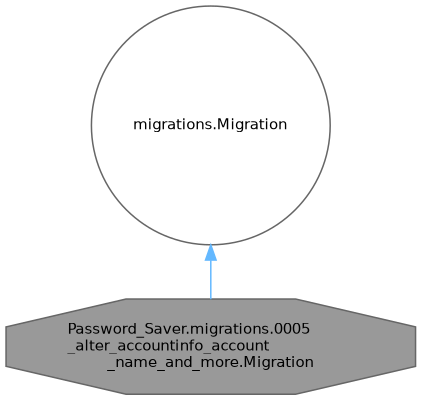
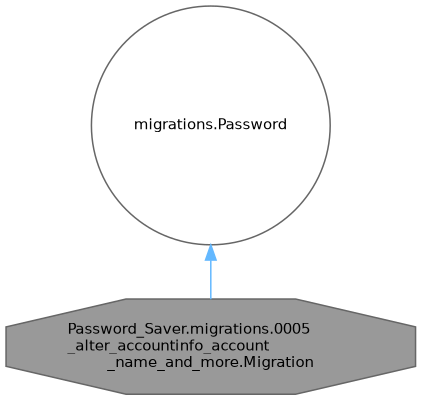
  digraph {
    node [color=gray40 fontname=Helvetica fontsize=10 style=filled]
    n1 [fillcolor=grey60 fontcolor=black height=0.2 label="Password_Saver.migrations.0005\l_alter_accountinfo_account\l_name_and_more.Migration" shape=octagon width=0.4]
-   n2 [fillcolor=white height=0.2 label="migrations.Migration" shape=circle width=0.4]
+   n2 [fillcolor=white height=0.2 label="migrations.Password" shape=circle width=0.4]
    n2 -> n1 [color=steelblue1 dir=back fontname=Helvetica fontsize=10 labelfontname=Helvetica labelfontsize=10 style=solid]
  }
